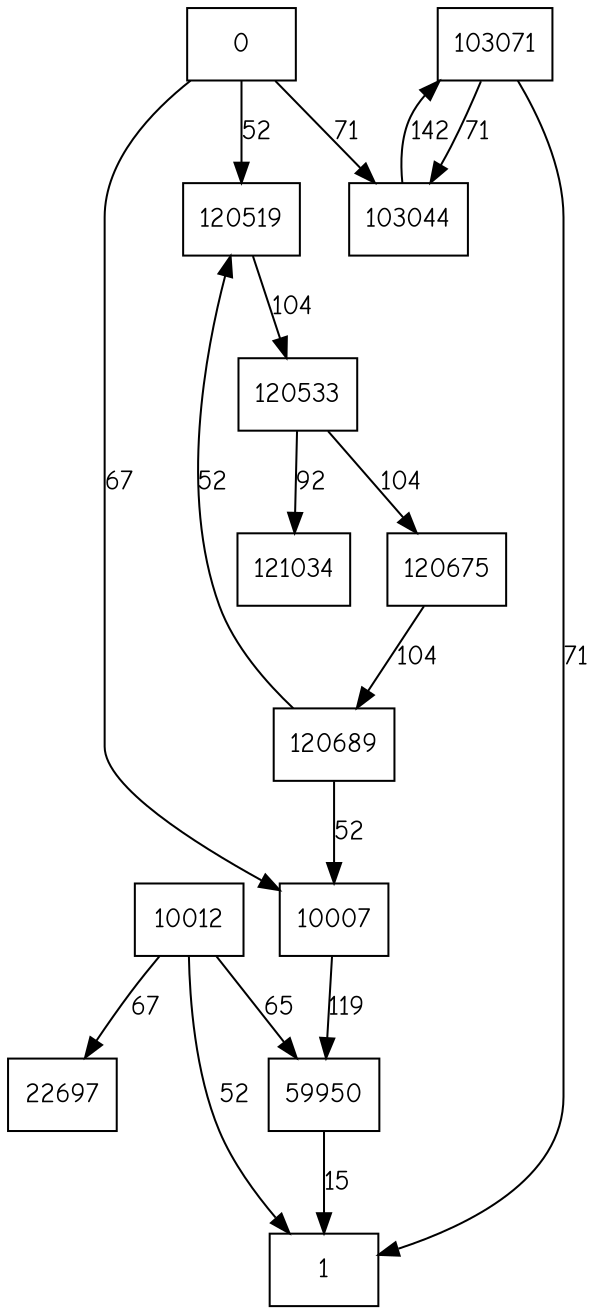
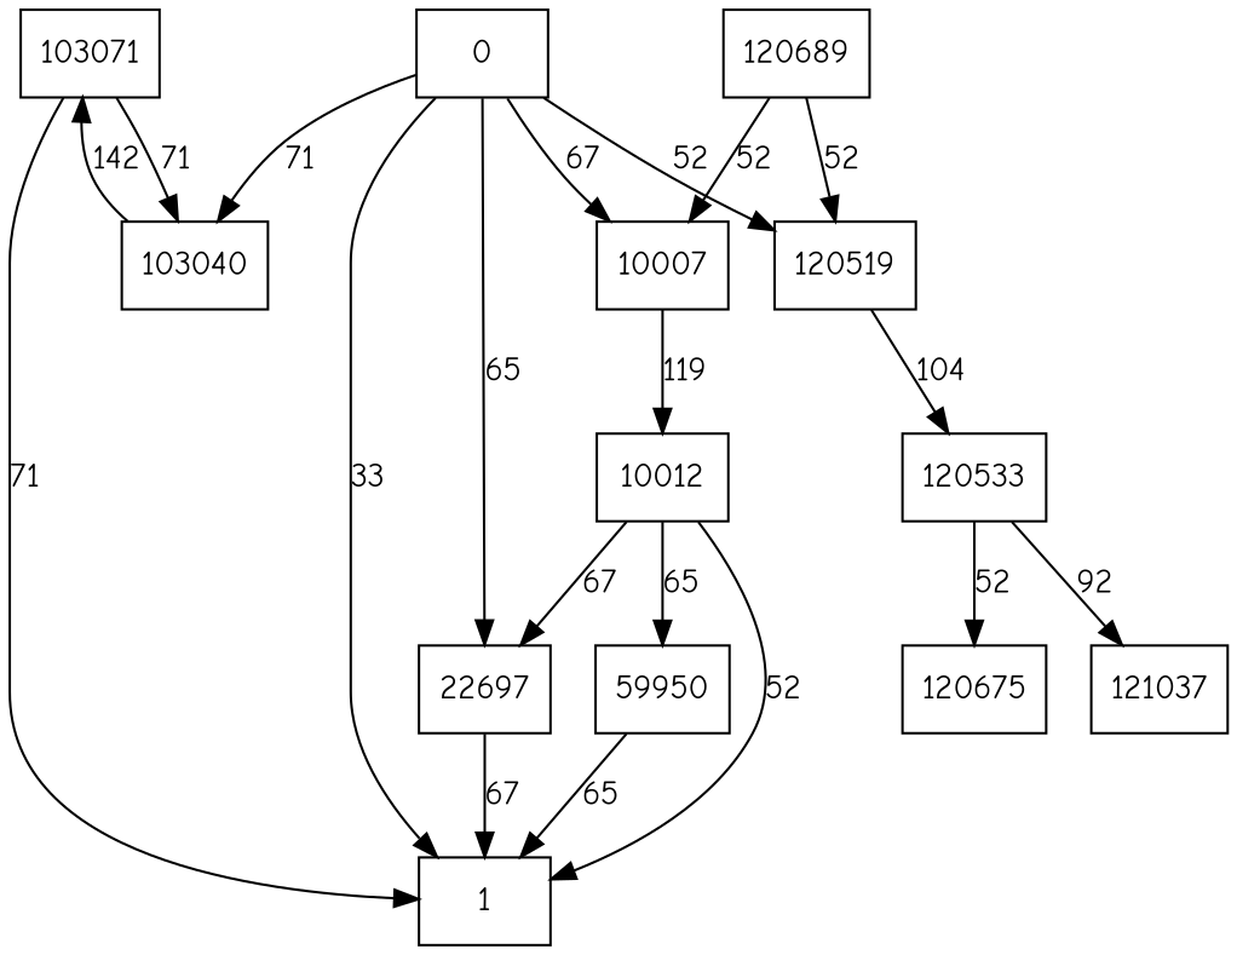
  digraph {
    fontname="Comic Neue"
    rankdir=TB
    node [fontname="Comic Neue" shape=rectangle]
    edge [fontname="Comic Neue"]
    n1 [label=10007]
    10012
    22697
    1
    59950
-   103044
+   103044 [label=103040]
    103071
    120519
    120533
    120675
-   121034
+   121034 [label=121037]
    120689
    0
-   n1 -> 59950 [label=119]
+   n1 -> 10012 [label=119]
    10012 -> 22697 [label=67]
    10012 -> 1 [label=52]
    10012 -> 59950 [label=65]
-   59950 -> 1 [label=15]
+   22697 -> 1 [label=67]
+   59950 -> 1 [label=65]
    103044 -> 103071 [label=142]
    103071 -> 1 [label=71]
    103071 -> 103044 [label=71]
    120519 -> 120533 [label=104]
-   120533 -> 120675 [label=104]
+   120533 -> 120675 [label=52]
    120533 -> 121034 [label=92]
-   120675 -> 120689 [label=104]
    120689 -> n1 [label=52]
    120689 -> 120519 [label=52]
    0 -> n1 [label=67]
+   0 -> 22697 [label=65]
+   0 -> 1 [label=33]
    0 -> 103044 [label=71]
    0 -> 120519 [label=52]
  }
